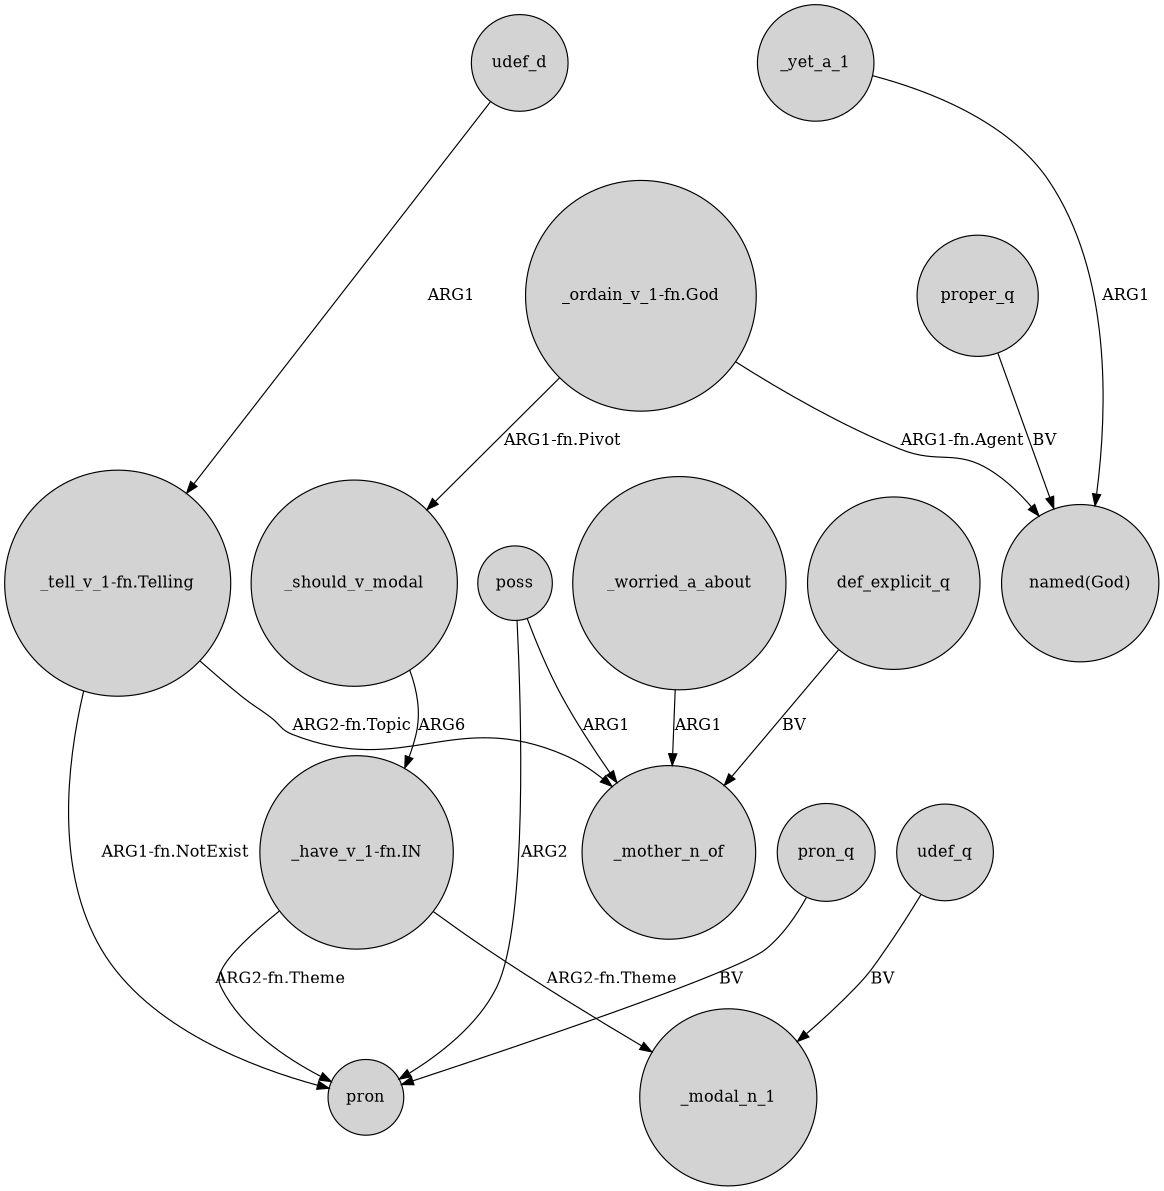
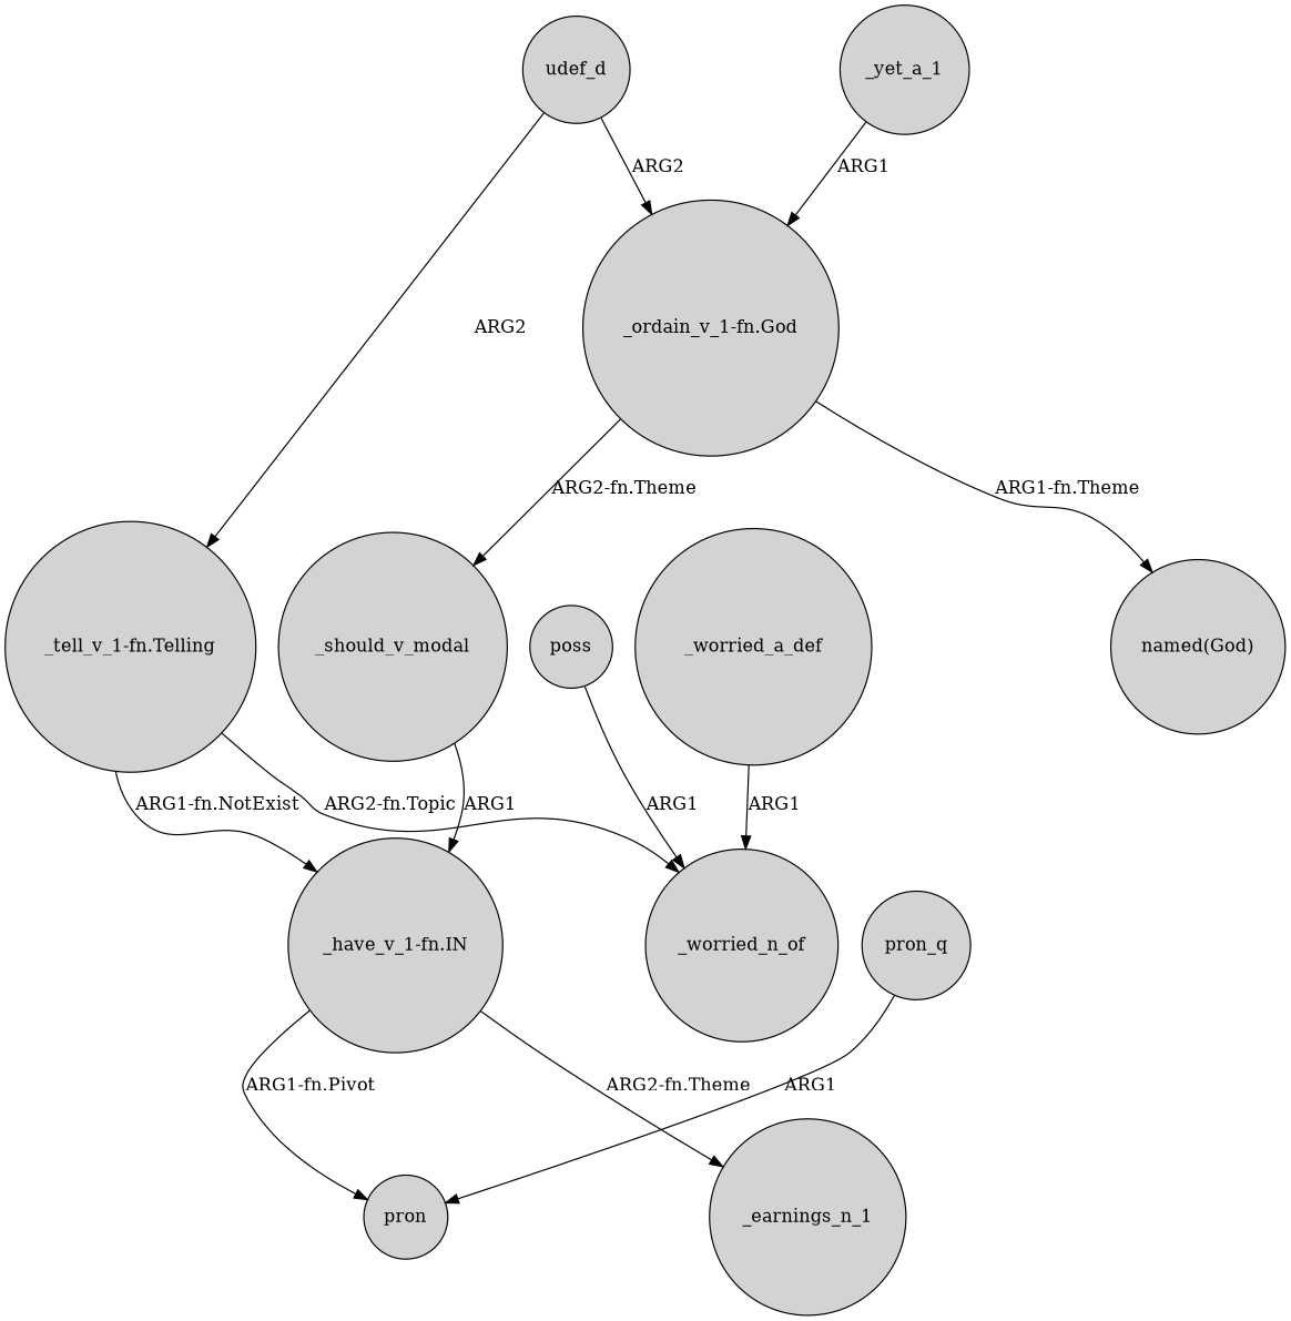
  digraph {
    node [shape=circle style=filled]
-   proper_q
    "named(God)"
    poss
    pron
-   _mother_n_of
+   _mother_n_of [label=_worried_n_of]
    n6 [label="_ordain_v_1-fn.God"]
    _should_v_modal
    "_have_v_1-fn.IN"
-   def_explicit_q
    n10 [label=udef_d]
    "_tell_v_1-fn.Telling"
-   udef_q
-   _earnings_n_1 [label=_modal_n_1]
-   _worried_a_about
+   _earnings_n_1
+   _worried_a_about [label=_worried_a_def]
    _yet_a_1
    n16 [label=pron_q]
-   proper_q -> "named(God)" [label=BV]
-   poss -> pron [label=ARG2]
    poss -> _mother_n_of [label=ARG1]
-   n6 -> "named(God)" [label="ARG1-fn.Agent"]
-   n6 -> _should_v_modal [label="ARG1-fn.Pivot"]
-   _should_v_modal -> "_have_v_1-fn.IN" [label=ARG6]
-   "_have_v_1-fn.IN" -> pron [label="ARG2-fn.Theme"]
+   n6 -> "named(God)" [label="ARG1-fn.Theme"]
+   n6 -> _should_v_modal [label="ARG2-fn.Theme"]
+   _should_v_modal -> "_have_v_1-fn.IN" [label=ARG1]
+   "_have_v_1-fn.IN" -> pron [label="ARG1-fn.Pivot"]
    "_have_v_1-fn.IN" -> _earnings_n_1 [label="ARG2-fn.Theme"]
-   def_explicit_q -> _mother_n_of [label=BV]
-   n10 -> "_tell_v_1-fn.Telling" [label=ARG1]
-   "_tell_v_1-fn.Telling" -> pron [label="ARG1-fn.NotExist"]
+   n10 -> n6 [label=ARG2]
+   n10 -> "_tell_v_1-fn.Telling" [label=ARG2]
+   "_tell_v_1-fn.Telling" -> "_have_v_1-fn.IN" [label="ARG1-fn.NotExist"]
    "_tell_v_1-fn.Telling" -> _mother_n_of [label="ARG2-fn.Topic"]
-   udef_q -> _earnings_n_1 [label=BV]
    _worried_a_about -> _mother_n_of [label=ARG1]
-   _yet_a_1 -> "named(God)" [label=ARG1]
-   n16 -> pron [label=BV]
+   _yet_a_1 -> n6 [label=ARG1]
+   n16 -> pron [label=ARG1]
  }
